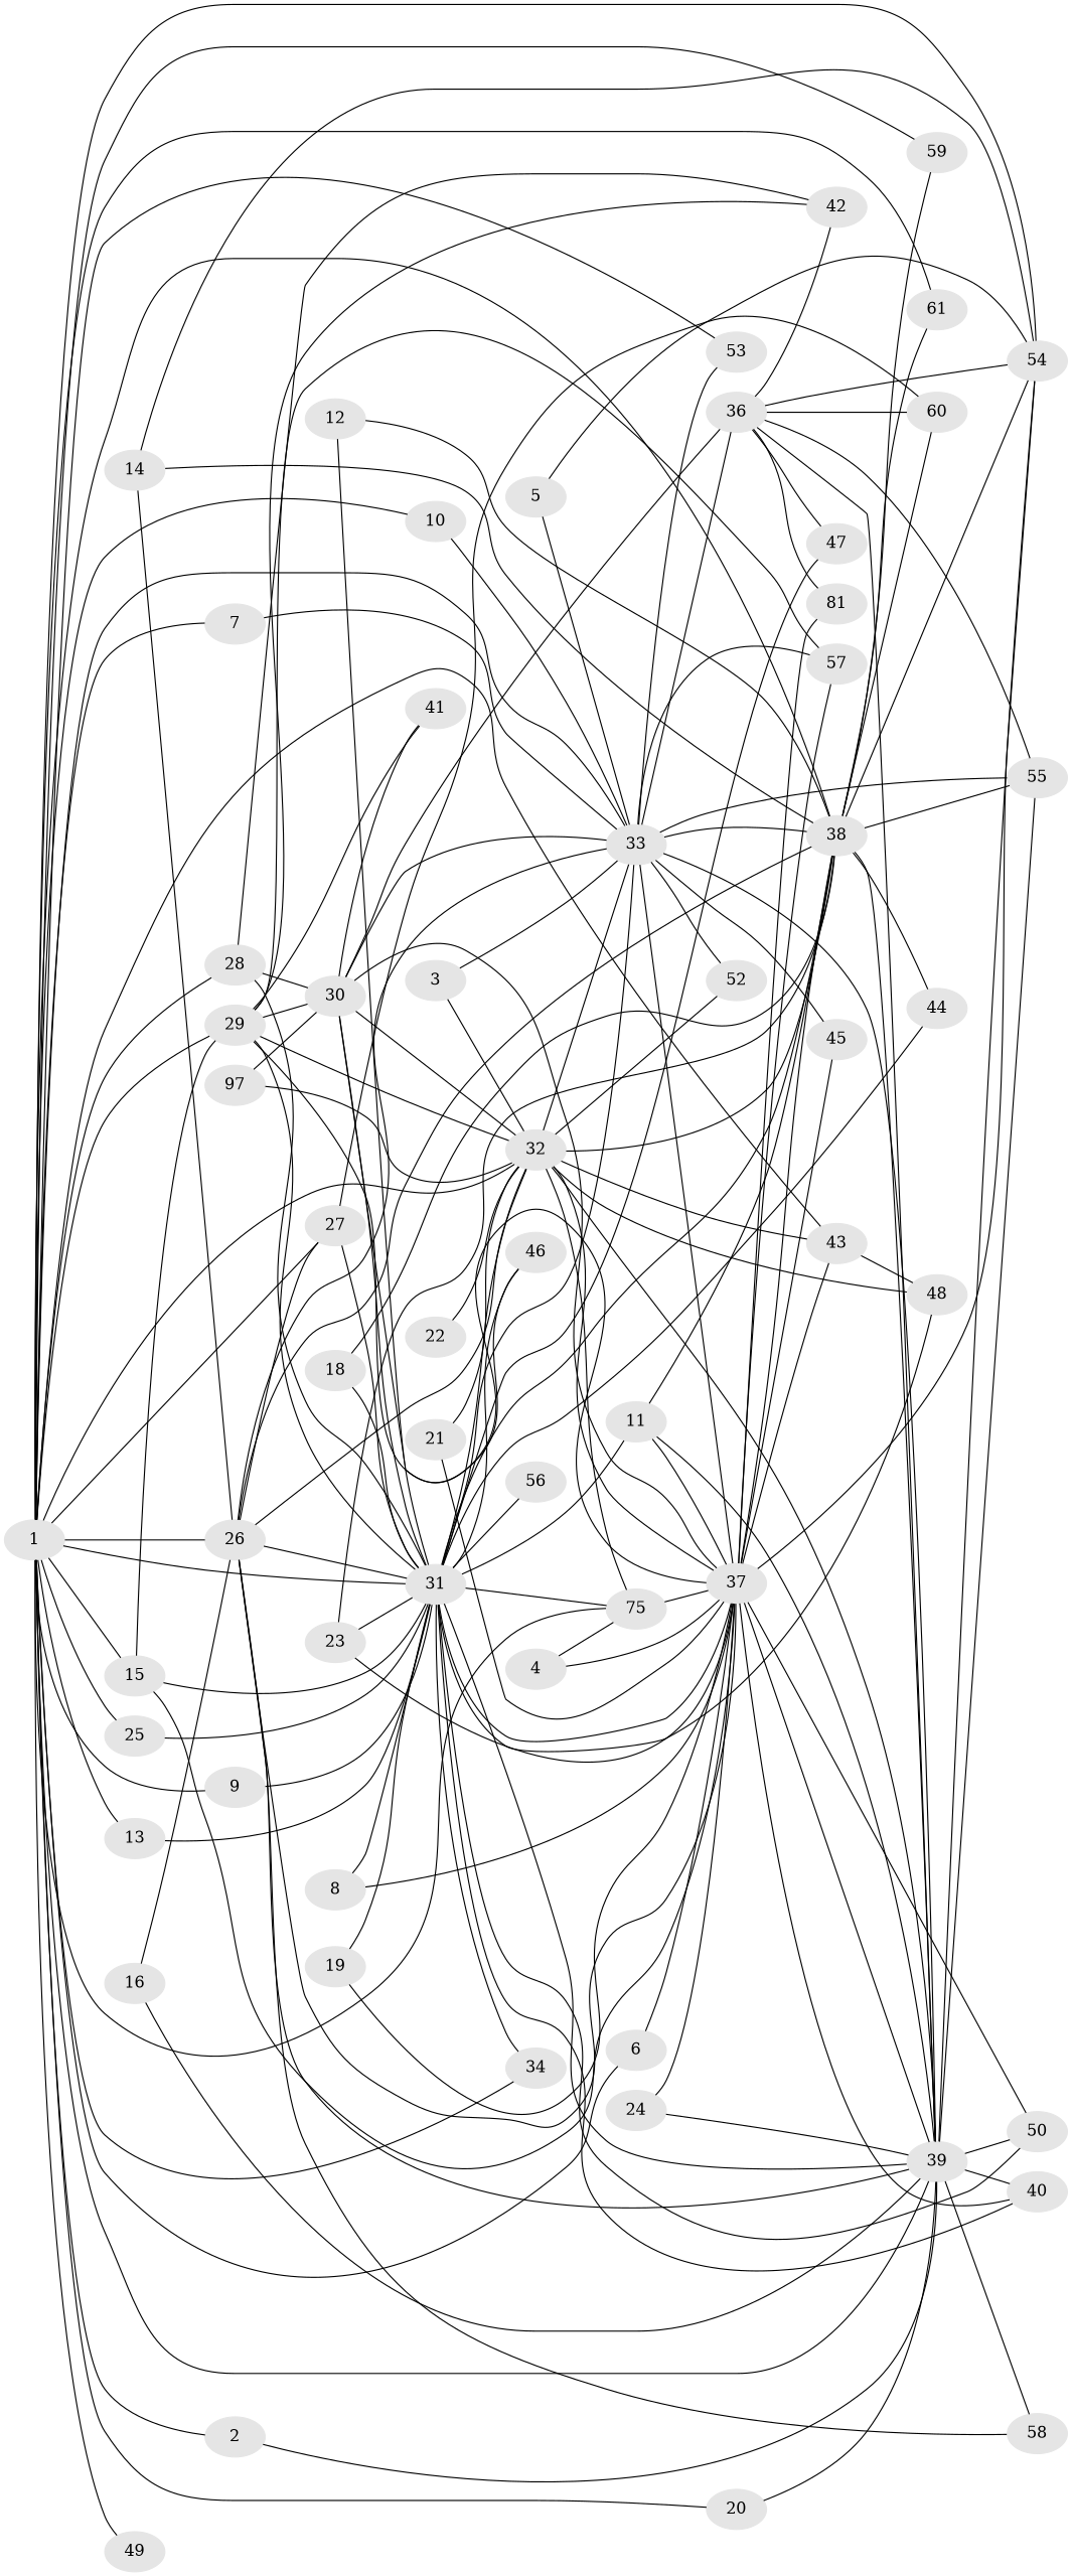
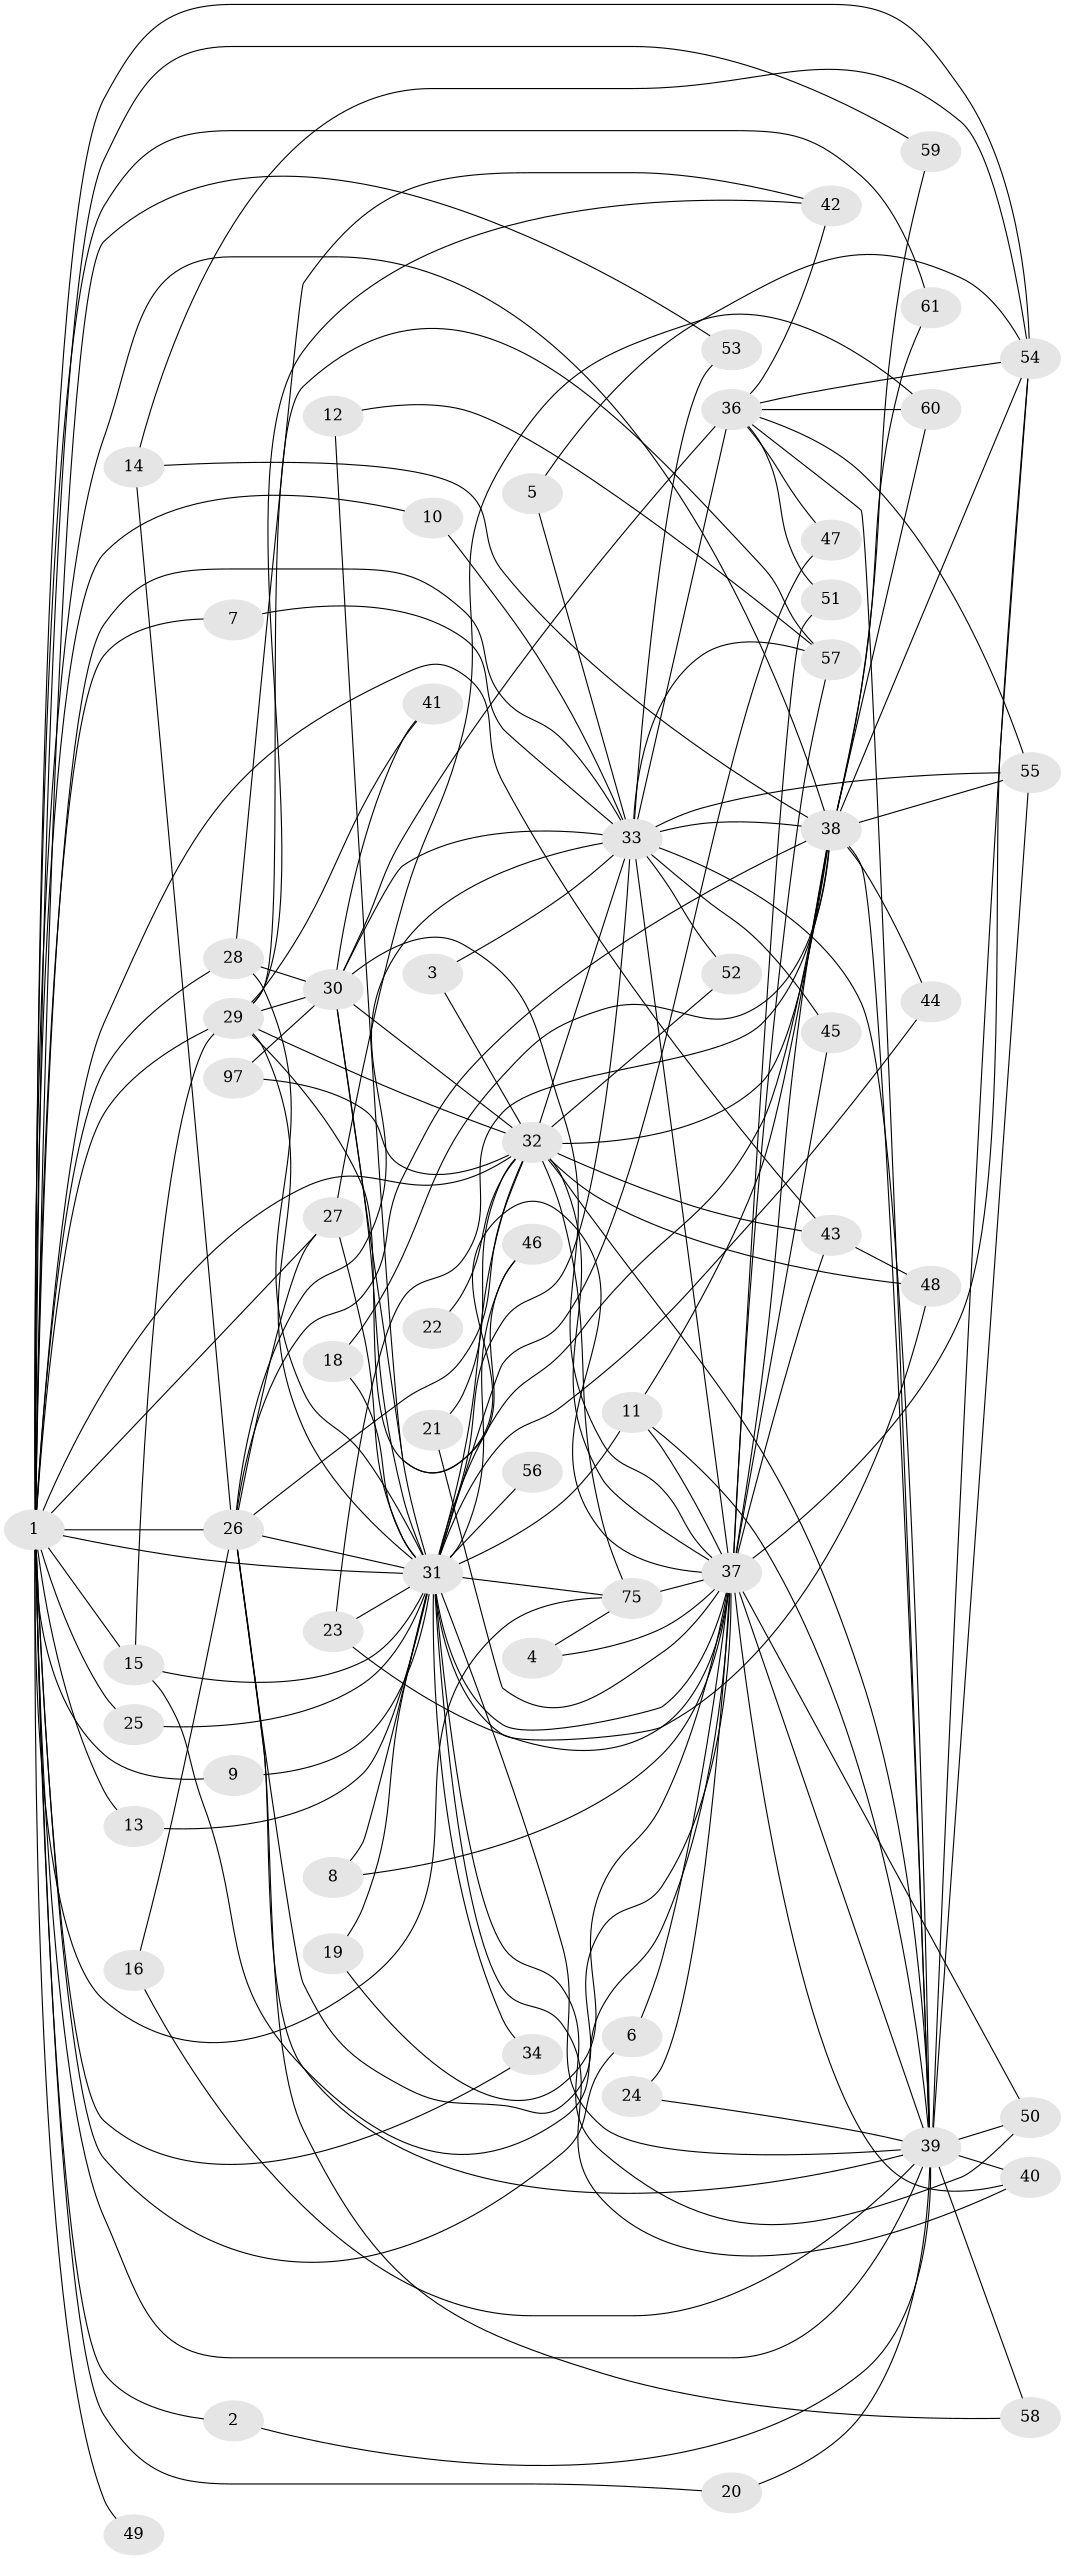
  graph {
    rankdir=LR
    node [color=gray90 style=filled]
    edge [weight=1.0]
    1
    2
    6
    7
    9
    10
    13
    15
    20
    25
    26
    27
    28
    29
    31
    32
    33
    34
    n19 [label=75]
    38
    39
    43
    49
    53
    54
    59
    61
    37
    58
    60
    30
    42
    41
    57
    11
    46
    40
    44
    47
    48
    50
    56
    52
    36
    45
    55
-   51 [label=81]
+   51
    3
    4
    5
    8
    12
    14
    16
    n55 [label=97]
    18
    19
    21
    22
    23
    24
    1 -- 2
    1 -- 6
    1 -- 7
    1 -- 9
    1 -- 10
    1 -- 13
    1 -- 15
    1 -- 20
    1 -- 25
    1 -- 26 [weight=3.0]
    1 -- 27
    1 -- 28 [weight=2.0]
    1 -- 29
    1 -- 31 [weight=4.0]
    1 -- 32 [weight=2.0]
    1 -- 33 [weight=2.0]
    1 -- 34
    1 -- n19
    1 -- 38 [weight=2.0]
    1 -- 39 [weight=4.0]
    1 -- 43
    1 -- 49
    1 -- 53
    1 -- 54
    1 -- 59
    1 -- 61
    2 -- 39
    6 -- 37
    7 -- 33
    9 -- 31
    10 -- 33
    13 -- 31
    15 -- 29
    15 -- 31
    15 -- 37 [weight=2.0]
    20 -- 39
    25 -- 31
    26 -- 27
    26 -- 31 [weight=2.0]
    26 -- 32
    26 -- 33 [weight=2.0]
    26 -- 38 [weight=2.0]
    26 -- 39 [weight=2.0]
    26 -- 37
    26 -- 58
    27 -- 31
    27 -- 60
    28 -- 31
    28 -- 30
    28 -- 42
    29 -- 31 [weight=2.0]
    29 -- 32
    29 -- 37 [weight=2.0]
    29 -- 30
    29 -- 42
    29 -- 41
    29 -- 57
    31 -- 32 [weight=2.0]
    31 -- 33 [weight=2.0]
    31 -- 34
    31 -- n19
    31 -- 38 [weight=3.0]
    31 -- 39 [weight=3.0]
    31 -- 37 [weight=2.0]
    31 -- 11
    31 -- 46
    31 -- 40
    31 -- 44
    31 -- 47
    31 -- 48 [weight=2.0]
    31 -- 50
    31 -- 56 [weight=2.0]
    32 -- 33
    32 -- n19
    32 -- 38
    32 -- 39
    32 -- 43 [weight=2.0]
    32 -- 37 [weight=2.0]
    32 -- 48
    32 -- 52
    33 -- 38 [weight=2.0]
    33 -- 39 [weight=2.0]
    33 -- 53
    33 -- 37 [weight=2.0]
    33 -- 57
    33 -- 52
    33 -- 36
    33 -- 45
    33 -- 55
    n19 -- 37
    38 -- 39
    38 -- 54
    38 -- 59
    38 -- 61
    38 -- 60 [weight=2.0]
    38 -- 44
    38 -- 55
    39 -- 54
    39 -- 58
    39 -- 40 [weight=3.0]
    39 -- 50
    39 -- 55
    43 -- 48
    37 -- 38 [weight=2.0]
    37 -- 39 [weight=3.0]
    37 -- 43 [weight=2.0]
    37 -- 54
    37 -- 57
    37 -- 40
    37 -- 50
    37 -- 45
    37 -- 51
    30 -- 31 [weight=3.0]
    30 -- 32
    30 -- 33 [weight=2.0]
    30 -- 37
    30 -- 41
    30 -- 46
    30 -- 36
    11 -- 38
    11 -- 39
    11 -- 37
    36 -- 39
    36 -- 54
    36 -- 60
    36 -- 42
    36 -- 47
    36 -- 55
    36 -- 51
    3 -- 32
    3 -- 33
    4 -- n19
    4 -- 37
    5 -- 33
    5 -- 54
    8 -- 31
    8 -- 37
    12 -- 31
-   12 -- 38
+   12 -- 57
    14 -- 26
    14 -- 38
    14 -- 54
    16 -- 26
    16 -- 39
    n55 -- 32
    n55 -- 30
    18 -- 31
    18 -- 38
    19 -- 31
    19 -- 37
    21 -- 32
    21 -- 37
    22 -- 32
    23 -- 31
    23 -- 38
    23 -- 37
    24 -- 39
    24 -- 37
  }
